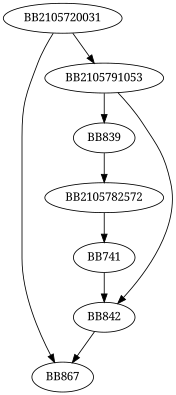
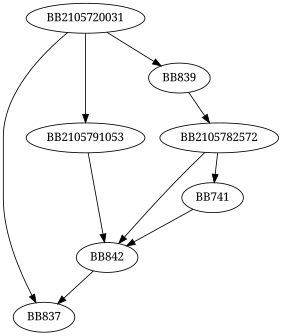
  digraph {
    fontname="Noto Serif"
    node [fontname="Noto Serif"]
    edge [fontname="Noto Serif"]
    n1 [label=BB2105720031]
-   BB837 [label=BB867]
+   BB837
    BB2105791053
    BB839
    BB842
    BB2105782572
    n7 [label=BB741]
    n1 -> BB837
    n1 -> BB2105791053
-   BB2105791053 -> BB839
+   n1 -> BB839
    BB2105791053 -> BB842
    BB839 -> BB2105782572
    BB842 -> BB837
+   BB2105782572 -> BB842
    BB2105782572 -> n7
    n7 -> BB842
  }
